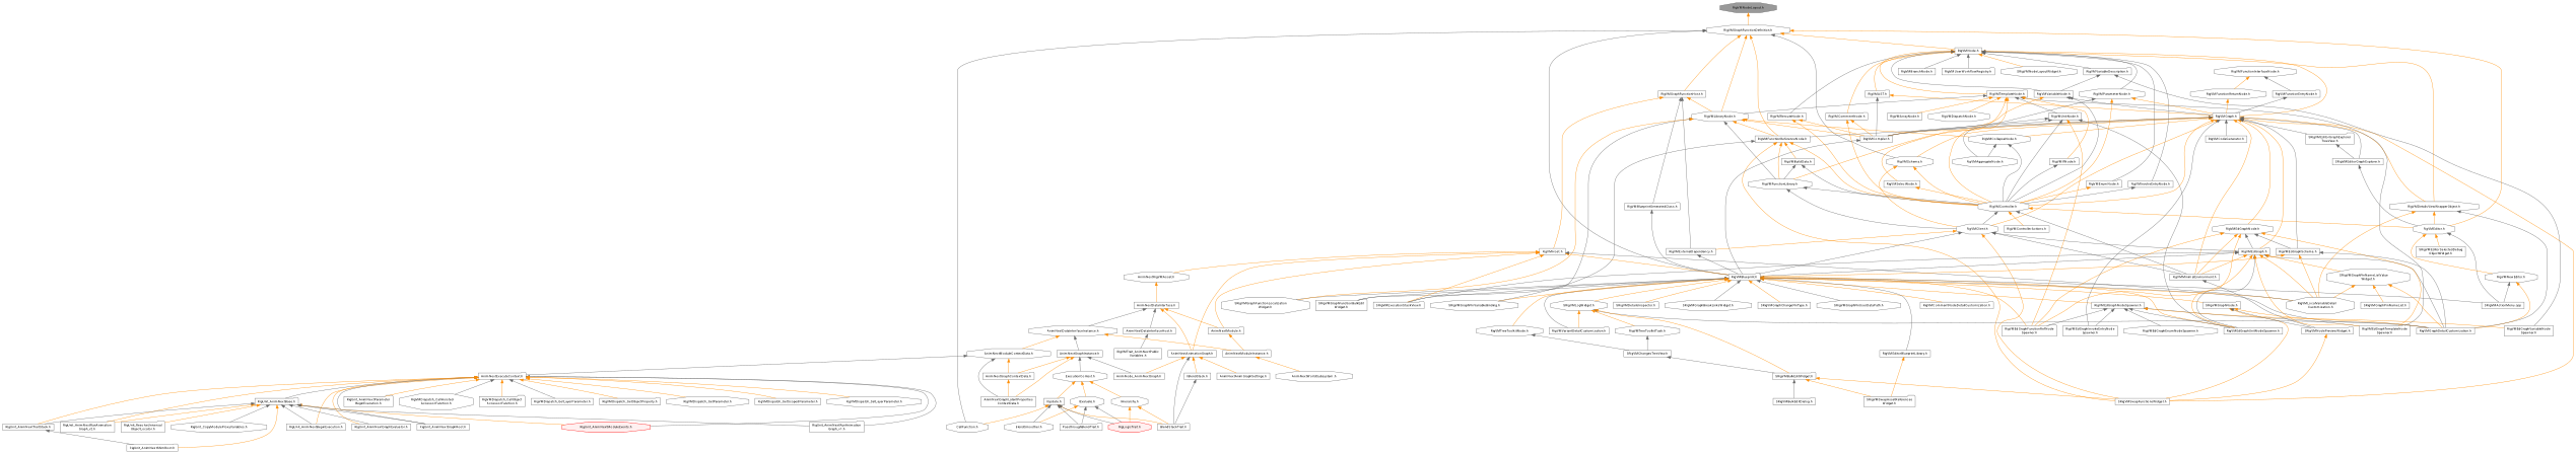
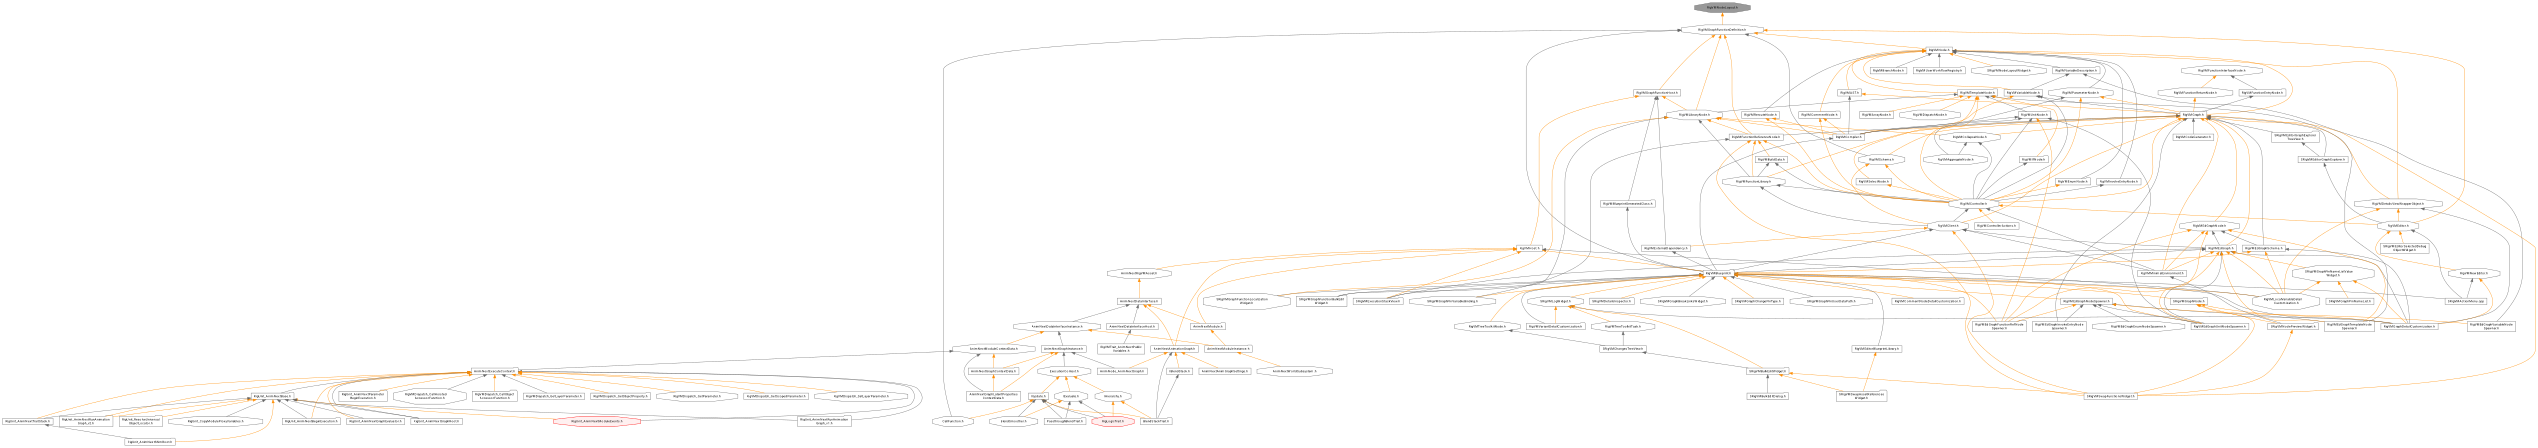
  digraph {
    fontname=Roboto
    node [color=grey40 fillcolor=white fontname=Roboto fontsize=10 shape=octagon style=filled]
    edge [color=darkorange dir=back fontname=Roboto fontsize=10 labelfontname=Helvetica labelfontsize=10 style=solid]
    n1 [color=gray40 fillcolor=grey60 fontcolor=black height=0.2 label="RigVMNodeLayout.h" width=0.4]
    n2 [height=0.2 label="RigVMGraphFunctionDefinition.h" width=0.4]
    n3 [height=0.2 label="CallFunction.h" width=0.4]
    n4 [height=0.2 label="RigVMBlueprint.h" shape=folder width=0.4]
    n5 [height=0.2 label="RigVMEditor.h" width=0.4]
    n6 [height=0.2 label="RigVMFunctionReferenceNode.h" shape=box width=0.4]
    n7 [height=0.2 label="RigVMGraphFunctionHost.h" shape=box width=0.4]
    n8 [height=0.2 label="RigVMLibraryNode.h" width=0.4]
    n9 [height=0.2 label="RigVMNode.h" shape=box width=0.4]
    n10 [height=0.2 label="RigVMSchema.h" width=0.4]
    n11 [height=0.2 label="RigVMCommentNodeDetailCustomization.h" shape=folder width=0.4]
    n12 [height=0.2 label="RigVMEdGraphFunctionRefNode\lSpawner.h" shape=folder width=0.4]
    n13 [height=0.2 label="RigVMEdGraphNodeSpawner.h" shape=box width=0.4]
    n14 [height=0.2 label="RigVMEdGraphUnitNodeSpawner.h" shape=box width=0.4]
    n15 [height=0.2 label="RigVMEditorBlueprintLibrary.h" shape=box width=0.4]
    n16 [height=0.2 label="RigVMGraphDetailCustomization.h" shape=box width=0.4]
    n17 [height=0.2 label="RigVMLocalVariableDetail\lCustomization.h" width=0.4]
    n18 [height=0.2 label="RigVMTreeToolkitNode.h" width=0.4]
    n19 [height=0.2 label="RigVMVariantDetailCustomization.h" shape=folder width=0.4]
    n20 [height=0.2 label="SRigVMActionMenu.cpp" shape=box width=0.4]
    n21 [height=0.2 label="SRigVMDetailsInspector.h" shape=folder width=0.4]
    n22 [height=0.2 label="SRigVMExecutionStackView.h" shape=folder width=0.4]
    n23 [height=0.2 label="SRigVMGraphBreakLinksWidget.h" width=0.4]
    n24 [height=0.2 label="SRigVMGraphChangePinType.h" shape=box width=0.4]
    n25 [height=0.2 label="SRigVMGraphFunctionBulkEdit\lWidget.h" shape=folder width=0.4]
    n26 [height=0.2 label="SRigVMGraphFunctionLocalization\lWidget.h" width=0.4]
    n27 [height=0.2 label="SRigVMGraphNode.h" shape=folder width=0.4]
    n28 [height=0.2 label="SRigVMGraphPinUserDataPath.h" width=0.4]
    n29 [height=0.2 label="SRigVMGraphPinVariableBinding.h" width=0.4]
    n30 [height=0.2 label="SRigVMLogWidget.h" width=0.4]
    n31 [height=0.2 label="RigVMNewEditor.h" width=0.4]
    n32 [height=0.2 label="SRigVMEditorSelectedDebug\lObjectWidget.h" shape=box width=0.4]
    n33 [height=0.2 label="SRigVMSwapFunctionsWidget.h" shape=box width=0.4]
    n34 [height=0.2 label="RigVMBuildData.h" shape=box width=0.4]
    n35 [height=0.2 label="RigVMController.h" width=0.4]
    n36 [height=0.2 label="RigVMFunctionLibrary.h" width=0.4]
    n37 [height=0.2 label="RigVMExternalDependency.h" shape=box width=0.4]
    n38 [height=0.2 label="RigVMBlueprintGeneratedClass.h" shape=folder width=0.4]
    n39 [height=0.2 label="RigVMHost.h" shape=box width=0.4]
    n40 [height=0.2 label="RigVMCollapseNode.h" width=0.4]
    n41 [height=0.2 label="RigVMCompiler.h" shape=box width=0.4]
    n42 [height=0.2 label="RigVMAST.h" shape=folder width=0.4]
    n43 [height=0.2 label="RigVMGraph.h" shape=folder width=0.4]
    n44 [height=0.2 label="RigVMDetailsViewWrapperObject.h" width=0.4]
    n45 [height=0.2 label="RigVMBranchNode.h" shape=box width=0.4]
    n46 [height=0.2 label="RigVMCommentNode.h" shape=folder width=0.4]
    n47 [height=0.2 label="RigVMEnumNode.h" shape=folder width=0.4]
    n48 [height=0.2 label="RigVMInvokeEntryNode.h" shape=box width=0.4]
    n49 [height=0.2 label="RigVMParameterNode.h" width=0.4]
    n50 [height=0.2 label="RigVMRerouteNode.h" shape=box width=0.4]
    n51 [height=0.2 label="RigVMTemplateNode.h" shape=folder width=0.4]
    n52 [height=0.2 label="RigVMUserWorkflowRegistry.h" shape=folder width=0.4]
    n53 [height=0.2 label="RigVMVariableDescription.h" shape=folder width=0.4]
    n54 [height=0.2 label="RigVMVariableNode.h" shape=box width=0.4]
    n55 [height=0.2 label="SRigVMNodeLayoutWidget.h" width=0.4]
    n56 [height=0.2 label="RigVMClient.h" width=0.4]
    n57 [height=0.2 label="RigVMEdGraphEnumNodeSpawner.h" width=0.4]
    n58 [height=0.2 label="RigVMEdGraphInvokeEntryNode\lSpawner.h" shape=box width=0.4]
    n59 [height=0.2 label="RigVMEdGraphTemplateNode\lSpawner.h" shape=folder width=0.4]
    n60 [height=0.2 label="RigVMEdGraphVariableNode\lSpawner.h" shape=box width=0.4]
    n61 [height=0.2 label="SRigVMSwapAssetReferences\lWidget.h" shape=folder width=0.4]
    n62 [height=0.2 label="SRigVMChangesTreeView.h" shape=box width=0.4]
    n63 [height=0.2 label="SRigVMNodePreviewWidget.h" shape=folder width=0.4]
    n64 [height=0.2 label="SRigVMBulkEditWidget.h" shape=folder width=0.4]
    n65 [height=0.2 label="RigVMTreeToolkitTask.h" width=0.4]
    n66 [height=0.2 label="SRigVMBulkEditDialog.h" shape=folder width=0.4]
    n67 [height=0.2 label="RigVMMinimalEnvironment.h" shape=box width=0.4]
    n68 [height=0.2 label="RigVMControllerActions.h" shape=box width=0.4]
    n69 [height=0.2 label="RigVMEdGraph.h" shape=folder width=0.4]
    n70 [height=0.2 label="SRigVMGraphPinNameListValue\lWidget.h" width=0.4]
    n71 [height=0.2 label="SRigVMGraphPinNameList.h" shape=box width=0.4]
    n72 [height=0.2 label="AnimNextAnimationGraph.h" shape=box width=0.4]
    n73 [height=0.2 label="AnimNextModule.h" shape=folder width=0.4]
    n74 [height=0.2 label="AnimNextRigVMAsset.h" width=0.4]
    n75 [height=0.2 label="AnimNextAnimGraphSettings.h" shape=box width=0.4]
    n76 [height=0.2 label="AnimNode_AnimNextGraph.h" shape=box width=0.4]
    n77 [height=0.2 label="BlendStackTrait.h" shape=folder width=0.4]
    n78 [height=0.2 label="IBlendStack.h" shape=box width=0.4]
    n79 [height=0.2 label="AnimNextModuleInstance.h" shape=folder width=0.4]
    n80 [height=0.2 label="AnimNextDataInterface.h" shape=box width=0.4]
    n81 [height=0.2 label="AnimNextWorldSubsystem.h" width=0.4]
    n82 [height=0.2 label="AnimNextDataInterfaceHost.h" shape=box width=0.4]
    n83 [height=0.2 label="AnimNextDataInterfaceInstance.h" width=0.4]
    n84 [height=0.2 label="RigVMTrait_AnimNextPublic\lVariables.h" shape=box width=0.4]
    n85 [height=0.2 label="AnimNextGraphInstance.h" shape=box width=0.4]
    n86 [height=0.2 label="AnimNextModuleContextData.h" width=0.4]
    n87 [height=0.2 label="AnimNextGraphContextData.h" shape=folder width=0.4]
    n88 [height=0.2 label="AnimNextGraphLatentProperties\lContextData.h" shape=box width=0.4]
    n89 [height=0.2 label="ExecutionContext.h" width=0.4]
    n90 [height=0.2 label="AnimNextExecuteContext.h" shape=folder width=0.4]
    n91 [height=0.2 label="IEvaluate.h" width=0.4]
    n92 [height=0.2 label="IHierarchy.h" width=0.4]
    n93 [height=0.2 label="IUpdate.h" shape=folder width=0.4]
    n94 [height=0.2 label="BlendSmoother.h" width=0.4]
    n95 [height=0.2 label="PassthroughBlendTrait.h" shape=folder width=0.4]
    n96 [color=red fillcolor="#FFF0F0" height=0.2 label="RigLogicTrait.h" width=0.4]
    n97 [height=0.2 label="RigUnit_AnimNextBase.h" shape=folder width=0.4]
    n98 [height=0.2 label="RigUnit_AnimNextBeginExecution.h" shape=folder width=0.4]
    n99 [height=0.2 label="RigUnit_AnimNextGraphEvaluator.h" shape=box width=0.4]
    n100 [height=0.2 label="RigUnit_AnimNextGraphRoot.h" shape=box width=0.4]
    n101 [color=red fillcolor="#FFF0F0" height=0.2 label="RigUnit_AnimNextModuleEvents.h" width=0.4]
    n102 [height=0.2 label="RigUnit_AnimNextRunAnimation\lGraph_v1.h" shape=folder width=0.4]
    n103 [height=0.2 label="RigUnit_AnimNextRunAnimation\lGraph_v2.h" shape=folder width=0.4]
    n104 [height=0.2 label="RigUnit_AnimNextTraitStack.h" shape=box width=0.4]
    n105 [height=0.2 label="RigUnit_AnimNextParameter\lBeginExecution.h" shape=folder width=0.4]
    n106 [height=0.2 label="RigVMDispatch_CallHoisted\lAccessorFunction.h" width=0.4]
    n107 [height=0.2 label="RigVMDispatch_CallObject\lAccessorFunction.h" shape=folder width=0.4]
    n108 [height=0.2 label="RigVMDispatch_GetLayerParameter.h" shape=box width=0.4]
    n109 [height=0.2 label="RigVMDispatch_GetObjectProperty.h" shape=folder width=0.4]
    n110 [height=0.2 label="RigVMDispatch_GetParameter.h" width=0.4]
    n111 [height=0.2 label="RigVMDispatch_GetScopedParameter.h" shape=box width=0.4]
    n112 [height=0.2 label="RigVMDispatch_SetLayerParameter.h" width=0.4]
    n113 [height=0.2 label="RigUnit_AnimNextShimRoot.h" shape=folder width=0.4]
    n114 [height=0.2 label="RigUnit_CopyModuleProxyVariables.h" width=0.4]
    n115 [height=0.2 label="RigUnit_ResolveUniversal\lObjectLocator.h" shape=folder width=0.4]
    n116 [height=0.2 label="RigVMAggregateNode.h" width=0.4]
    n117 [height=0.2 label="RigVMCodeGenerator.h" shape=box width=0.4]
    n118 [height=0.2 label="RigVMEdGraphNode.h" width=0.4]
    n119 [height=0.2 label="RigVMEdGraphSchema.h" shape=box width=0.4]
    n120 [height=0.2 label="SRigVMEditorGraphExplorer.h" shape=box width=0.4]
    n121 [height=0.2 label="SRigVMEditorGraphExplorer\lTreeView.h" shape=folder width=0.4]
    n122 [height=0.2 label="RigVMArrayNode.h" shape=folder width=0.4]
    n123 [height=0.2 label="RigVMDispatchNode.h" width=0.4]
    n124 [height=0.2 label="RigVMIfNode.h" shape=folder width=0.4]
    n125 [height=0.2 label="RigVMSelectNode.h" shape=box width=0.4]
    n126 [height=0.2 label="RigVMUnitNode.h" shape=folder width=0.4]
    n127 [height=0.2 label="RigVMFunctionInterfaceNode.h" width=0.4]
    n128 [height=0.2 label="RigVMFunctionEntryNode.h" shape=folder width=0.4]
    n129 [height=0.2 label="RigVMFunctionReturnNode.h" width=0.4]
    n1 -> n2
    n2 -> n3 [color=gray40]
    n2 -> n4 [color=gray40]
    n2 -> n5
    n2 -> n6
    n2 -> n7
    n2 -> n8
    n2 -> n9
    n2 -> n10 [color=gray40]
    n4 -> n11
    n4 -> n12
    n4 -> n13
    n4 -> n14
    n4 -> n15 [color=gray40]
    n4 -> n16 [color=gray40]
    n4 -> n17
    n4 -> n18
    n4 -> n19 [color=gray40]
    n4 -> n20 [color=gray40]
    n4 -> n21
    n4 -> n22 [color=gray40]
    n4 -> n23 [color=gray40]
    n4 -> n24
    n4 -> n25 [color=gray40]
    n4 -> n26 [color=gray40]
    n4 -> n27
    n4 -> n28 [color=gray40]
    n4 -> n29
    n4 -> n30
    n5 -> n20 [color=gray40]
    n5 -> n31
    n5 -> n32
    n6 -> n29 [color=gray40]
    n6 -> n33
    n6 -> n34
    n6 -> n35
    n6 -> n36
    n7 -> n8
    n7 -> n37 [color=gray40]
    n7 -> n38 [color=gray40]
    n7 -> n39
    n8 -> n6
    n8 -> n25 [color=gray40]
    n8 -> n26
    n8 -> n36 [color=gray40]
    n8 -> n40
    n8 -> n41
    n9 -> n42
    n9 -> n43
    n9 -> n44
    n9 -> n45 [color=gray40]
    n9 -> n46
    n9 -> n47 [color=gray40]
    n9 -> n48 [color=gray40]
    n9 -> n49 [color=gray40]
    n9 -> n50 [color=gray40]
    n9 -> n51
    n9 -> n52 [color=gray40]
    n9 -> n53 [color=gray40]
-   n9 -> n54 [color=gray40]
+   n9 -> n54
    n9 -> n55
    n10 -> n35
    n10 -> n56
-   n13 -> n12 [color=gray40]
+   n13 -> n12
    n13 -> n14 [color=gray40]
    n13 -> n57 [color=gray40]
    n13 -> n58 [color=gray40]
    n13 -> n59 [color=gray40]
    n13 -> n60
    n15 -> n61
    n18 -> n62 [color=gray40]
    n27 -> n16
    n27 -> n33
-   n27 -> n63 [color=gray40]
+   n27 -> n63
    n30 -> n16 [color=gray40]
    n30 -> n19
    n30 -> n64
    n30 -> n65
    n31 -> n16
    n31 -> n20 [color=gray40]
    n34 -> n35 [color=gray40]
    n34 -> n36 [color=gray40]
    n35 -> n5
    n35 -> n56 [color=gray40]
    n35 -> n67 [color=gray40]
    n35 -> n68
    n36 -> n35 [color=gray40]
    n36 -> n56 [color=gray40]
    n37 -> n4 [color=gray40]
    n38 -> n4 [color=gray40]
    n39 -> n4
    n39 -> n17 [color=gray40]
    n39 -> n22
    n39 -> n72
    n39 -> n73
    n39 -> n74
    n40 -> n35 [color=gray40]
    n40 -> n116 [color=gray40]
    n41 -> n4 [color=gray40]
    n42 -> n41 [color=gray40]
    n42 -> n43
    n43 -> n6 [color=gray40]
    n43 -> n10
    n43 -> n33
    n43 -> n35
    n43 -> n36
    n43 -> n40
    n43 -> n41 [color=gray40]
    n43 -> n44
    n43 -> n56
    n43 -> n58 [color=gray40]
    n43 -> n67
    n43 -> n69
    n43 -> n117 [color=gray40]
    n43 -> n118
    n43 -> n119 [color=gray40]
    n43 -> n120 [color=gray40]
    n43 -> n121 [color=gray40]
    n44 -> n5
    n44 -> n16 [color=gray40]
    n44 -> n17
    n46 -> n35
    n46 -> n41
    n47 -> n35
    n48 -> n35 [color=gray40]
    n49 -> n35
    n49 -> n41 [color=gray40]
    n49 -> n43
    n50 -> n35
    n50 -> n41
    n51 -> n8 [color=gray40]
    n51 -> n35
    n51 -> n59 [color=gray40]
    n51 -> n122
    n51 -> n123
    n51 -> n124
    n51 -> n125
    n51 -> n126 [color=gray40]
    n53 -> n54 [color=gray40]
    n53 -> n60 [color=gray40]
    n54 -> n35 [color=gray40]
    n54 -> n41
    n54 -> n43 [color=gray40]
    n56 -> n4 [color=gray40]
    n56 -> n33
    n56 -> n37
    n56 -> n67 [color=gray40]
    n56 -> n69 [color=gray40]
    n62 -> n64 [color=gray40]
    n63 -> n33
    n64 -> n33
    n64 -> n61
    n64 -> n66 [color=gray40]
    n65 -> n62 [color=gray40]
    n67 -> n63 [color=gray40]
    n69 -> n4 [color=gray40]
    n69 -> n12
    n69 -> n14 [color=gray40]
    n69 -> n16 [color=gray40]
    n69 -> n17
    n69 -> n22 [color=gray40]
    n69 -> n59
    n69 -> n67
    n69 -> n70
    n70 -> n16
    n70 -> n17
    n70 -> n71
    n72 -> n75
    n72 -> n76
    n72 -> n77 [color=gray40]
    n72 -> n78
    n73 -> n79
    n74 -> n80
    n78 -> n77 [color=gray40]
    n79 -> n81
    n80 -> n72
    n80 -> n73
    n80 -> n82 [color=gray40]
    n80 -> n83 [color=gray40]
    n82 -> n84 [color=gray40]
    n83 -> n79
    n83 -> n85 [color=gray40]
    n83 -> n86
    n85 -> n76 [color=gray40]
    n85 -> n87
    n85 -> n88
    n85 -> n89 [color=gray40]
    n86 -> n87
    n86 -> n88 [color=gray40]
    n86 -> n90 [color=gray40]
    n87 -> n88
    n89 -> n91
    n89 -> n92
    n89 -> n93
    n90 -> n97 [color=gray40]
    n90 -> n98
    n90 -> n99
    n90 -> n100 [color=gray40]
    n90 -> n101 [color=gray40]
    n90 -> n102 [color=gray40]
    n90 -> n103
    n90 -> n104
    n90 -> n105
    n90 -> n106 [color=gray40]
    n90 -> n107
    n90 -> n108 [color=gray40]
    n90 -> n109
    n90 -> n110
    n90 -> n111
    n90 -> n112
    n91 -> n94
    n91 -> n95 [color=gray40]
    n91 -> n96 [color=gray40]
    n92 -> n77
    n92 -> n96
    n93 -> n3
    n93 -> n77
    n93 -> n94 [color=gray40]
    n93 -> n95 [color=gray40]
    n93 -> n96 [color=gray40]
    n97 -> n98 [color=gray40]
    n97 -> n99 [color=gray40]
    n97 -> n100 [color=gray40]
    n97 -> n101
    n97 -> n102 [color=gray40]
    n97 -> n103
    n97 -> n104 [color=gray40]
    n97 -> n113
    n97 -> n114 [color=gray40]
    n97 -> n115
    n104 -> n113 [color=gray40]
    n118 -> n12
    n118 -> n14
    n118 -> n59
    n118 -> n67
    n118 -> n69 [color=gray40]
    n118 -> n119 [color=gray40]
    n119 -> n4
    n119 -> n16 [color=gray40]
    n119 -> n17
    n120 -> n5 [color=gray40]
    n121 -> n120 [color=gray40]
    n124 -> n35 [color=gray40]
    n125 -> n35
    n126 -> n12
    n126 -> n14 [color=gray40]
    n126 -> n35 [color=gray40]
    n126 -> n41 [color=gray40]
    n126 -> n116 [color=gray40]
    n127 -> n128 [color=gray40]
    n127 -> n129
    n128 -> n43 [color=gray40]
    n129 -> n43
  }
